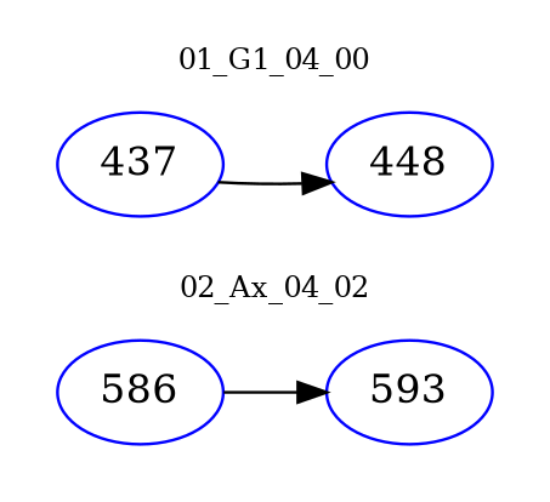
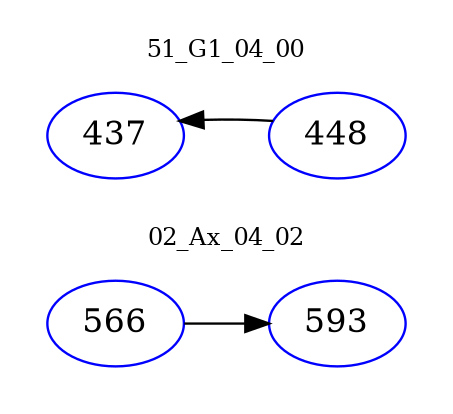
  digraph {
    rankdir=LR
    node [color=blue]
    edge [color=black]
-   n1 [label=586]
+   n1 [label=566]
    n2 [label=593]
    n3 [label=437]
    n4 [label=448]
    subgraph cluster_1 {
      color=white
      fontsize=10
      label="02_Ax_04_02"
      n1
      n2
    }
    subgraph cluster_2 {
      color=white
      fontsize=10
-     label="01_G1_04_00"
+     label="51_G1_04_00"
      n3
      n4
    }
    n1 -> n2
-   n3 -> n4
+   n4 -> n3
  }
